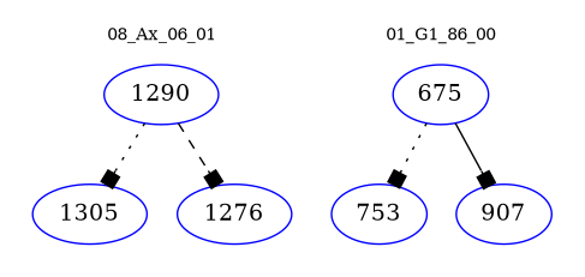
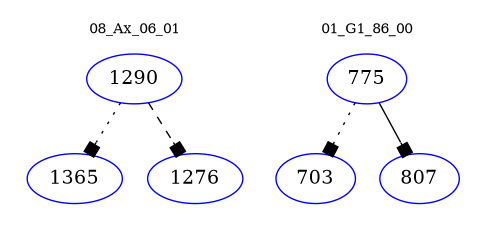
  digraph {
    node [color=blue]
    edge [arrowhead=box color=black style=dotted]
    n1 [label=1290]
-   n2 [label=1305]
+   n2 [label=1365]
    n3 [label=1276]
-   n4 [label=675]
-   n5 [label=753]
-   n6 [label=907]
+   n4 [label=775]
+   n5 [label=703]
+   n6 [label=807]
    subgraph cluster_1 {
      color=white
      fontsize=10
      label="08_Ax_06_01"
      n1
      n2
      n3
    }
    subgraph cluster_2 {
      color=white
      fontsize=10
      label="01_G1_86_00"
      n4
      n5
      n6
    }
    n1 -> n2
    n1 -> n3 [style=dashed]
    n4 -> n5
    n4 -> n6 [style=solid]
  }
